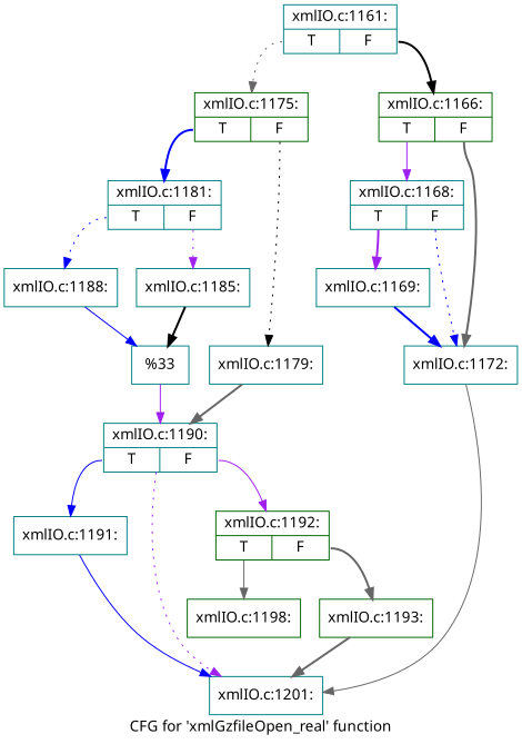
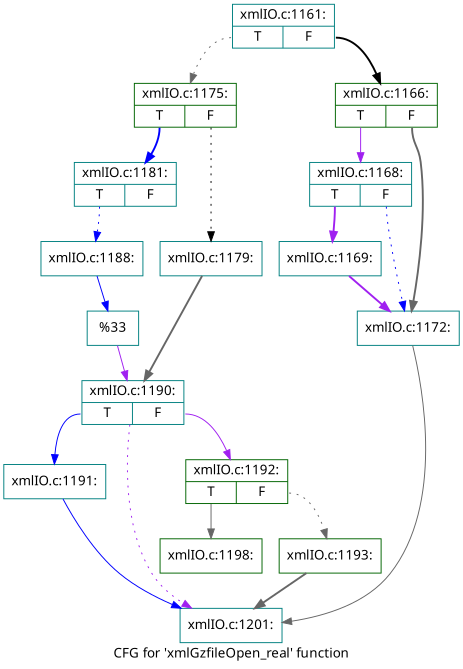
  digraph {
    fontname="Noto Sans"
    label="CFG for 'xmlGzfileOpen_real' function"
    node [color=teal fontname="Noto Sans" shape=record]
    edge [color=gray40 fontname="Noto Sans" style=bold]
    n1 [label="{xmlIO.c:1161:|{<s0>T|<s1>F}}"]
    n2 [color=darkgreen label="{xmlIO.c:1175:|{<s0>T|<s1>F}}"]
    n3 [color=darkgreen label="{xmlIO.c:1166:|{<s0>T|<s1>F}}"]
    n4 [label="{xmlIO.c:1181:|{<s0>T|<s1>F}}"]
    n5 [label="{xmlIO.c:1179:}"]
    n6 [label="{xmlIO.c:1168:|{<s0>T|<s1>F}}"]
    n7 [label="{xmlIO.c:1172:}"]
    n8 [label="{xmlIO.c:1188:}"]
-   n9 [label="{xmlIO.c:1185:}"]
    n10 [label="{xmlIO.c:1190:|{<s0>T|<s1>F}}"]
    n11 [label="{xmlIO.c:1169:}"]
    n12 [label="{xmlIO.c:1201:}"]
    n13 [label="{%33}"]
    n14 [label="{xmlIO.c:1191:}"]
    n15 [color=darkgreen label="{xmlIO.c:1192:|{<s0>T|<s1>F}}"]
    n16 [color=darkgreen label="{xmlIO.c:1198:}"]
    n17 [color=darkgreen label="{xmlIO.c:1193:}"]
    n1 -> n2 [style=dotted tailport=s0]
    n1 -> n3 [color=black tailport=s1]
    n2 -> n4 [color=blue tailport=s0]
    n2 -> n5 [color=black style=dotted tailport=s1]
    n3 -> n6 [color=purple style=solid tailport=s0]
    n3 -> n7 [tailport=s1]
    n4 -> n8 [color=blue style=dotted tailport=s0]
-   n4 -> n9 [color=purple style=dotted tailport=s1]
    n5 -> n10
    n6 -> n7 [color=blue style=dotted tailport=s1]
    n6 -> n11 [color=purple tailport=s0]
    n7 -> n12 [style=solid]
    n8 -> n13 [color=blue style=solid]
-   n9 -> n13 [color=black]
    n10 -> n12 [color=purple style=dotted]
    n10 -> n14 [color=blue style=solid tailport=s0]
    n10 -> n15 [color=purple style=solid tailport=s1]
-   n11 -> n7 [color=blue]
+   n11 -> n7 [color=purple]
    n13 -> n10 [color=purple style=solid]
    n14 -> n12 [color=blue style=solid]
    n15 -> n16 [style=solid tailport=s0]
-   n15 -> n17 [tailport=s1]
+   n15 -> n17 [style=dotted tailport=s1]
    n17 -> n12
  }
